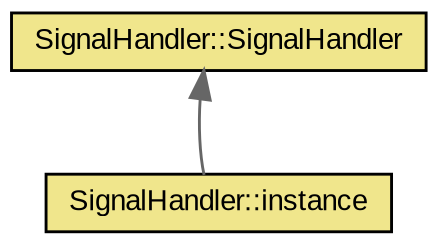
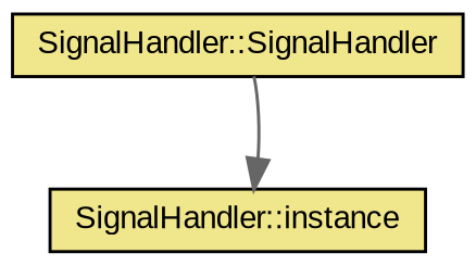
  digraph {
    rankdir=TB
    fontname="Liberation Sans"
    node [color=black fillcolor=khaki fontname="Liberation Sans" fontsize=10 shape=record style=filled]
    n1 [fontcolor=black height=0.2 label="SignalHandler::SignalHandler" width=0.4]
    n2 [height=0.2 label="SignalHandler::instance" width=0.4]
-   n1 -> n2 [color=gray40 dir=back fontname="Liberation Sans" fontsize=10 labelfontname=Helvetica labelfontsize=10 style=solid]
+   n2 -> n1 [color=gray40 dir=back fontname="Liberation Sans" fontsize=10 labelfontname=Helvetica labelfontsize=10 style=solid]
  }
